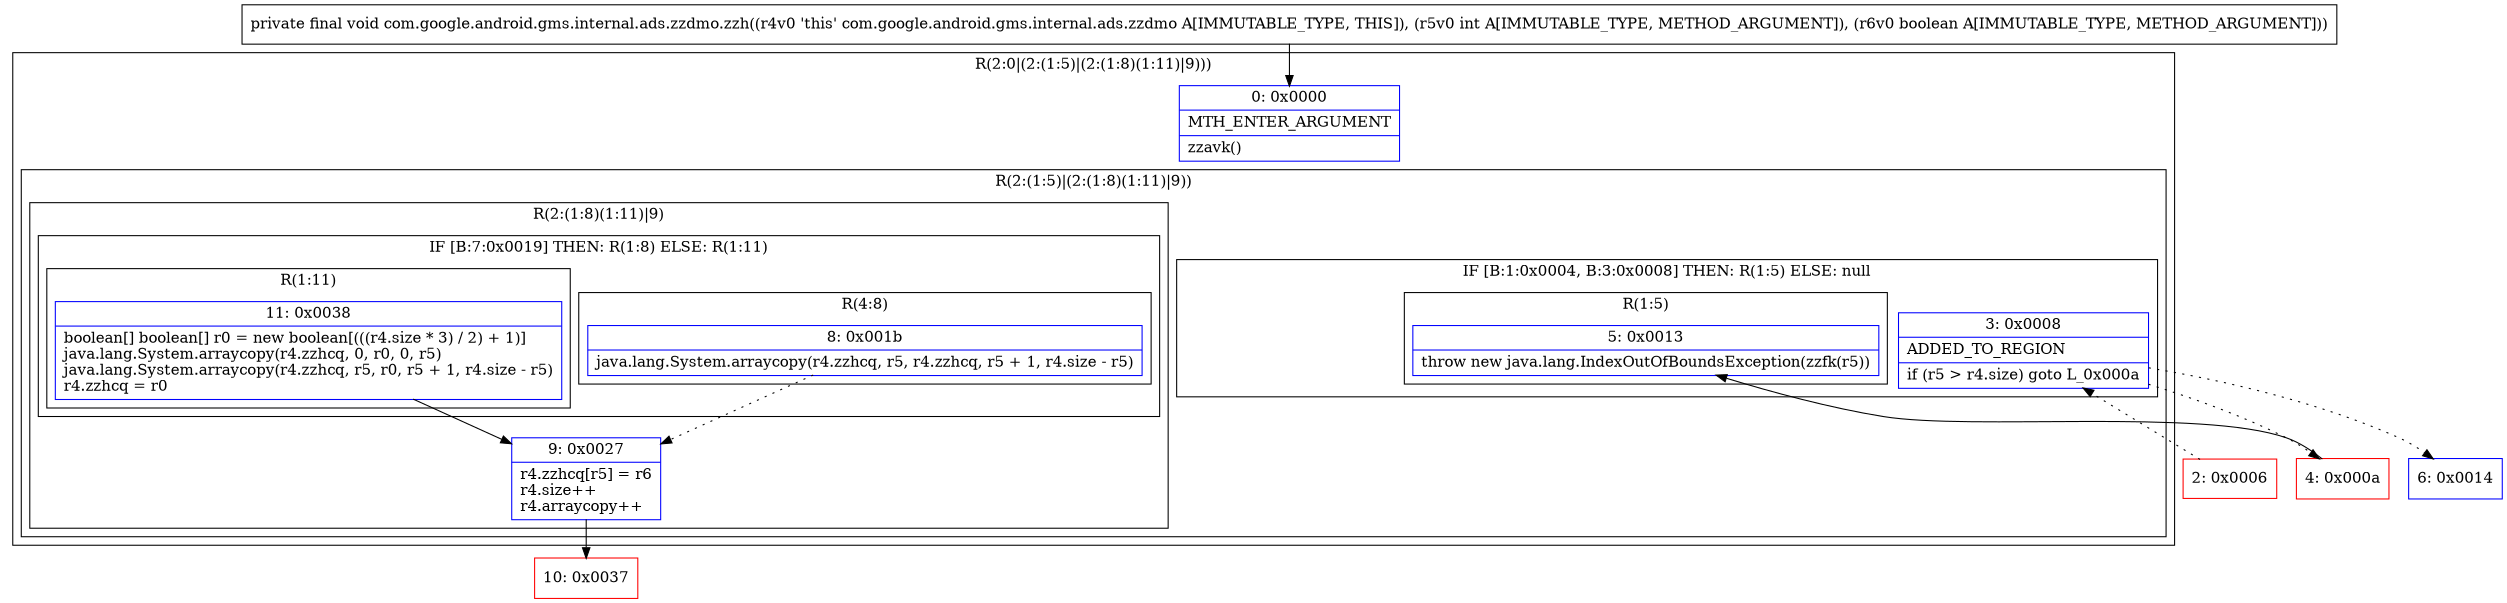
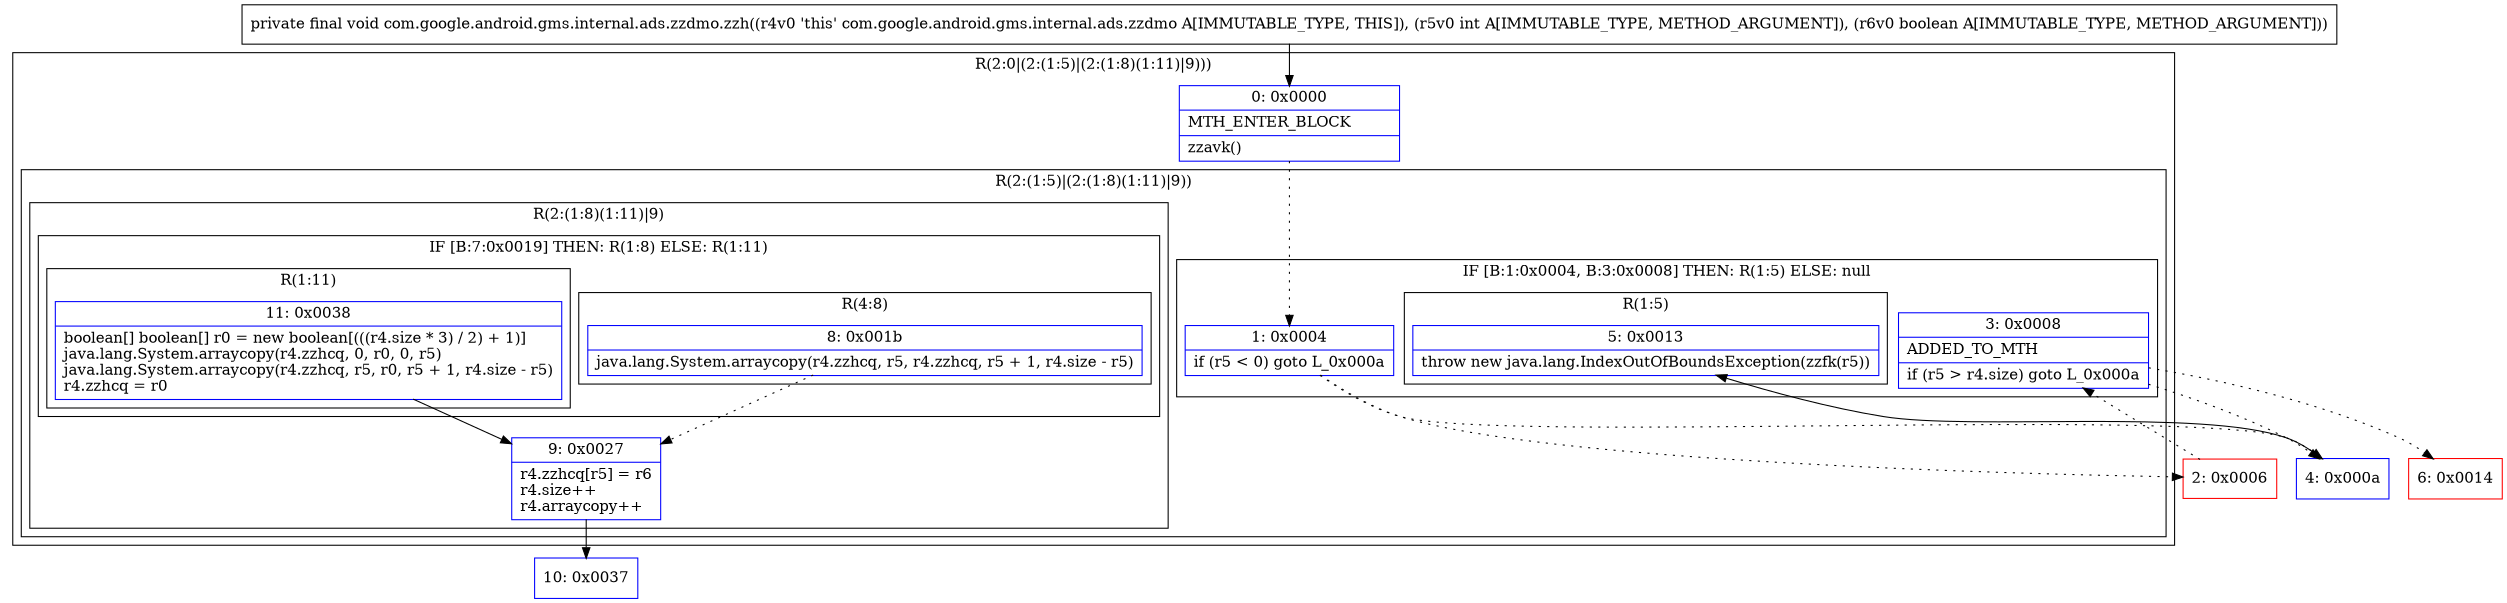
  digraph {
    fontname="DejaVu Serif"
    node [color=blue fontname="DejaVu Serif" shape=record]
    edge [fontname="DejaVu Serif" style=dotted]
    n1 [label="{5\:\ 0x0013|throw new java.lang.IndexOutOfBoundsException(zzfk(r5))\l}"]
-   n3 [label="{3\:\ 0x0008|ADDED_TO_REGION\l|if (r5 \> r4.size) goto L_0x000a\l}"]
+   n2 [label="{1\:\ 0x0004|if (r5 \< 0) goto L_0x000a\l}"]
+   n3 [label="{3\:\ 0x0008|ADDED_TO_MTH\l|if (r5 \> r4.size) goto L_0x000a\l}"]
    n4 [label="{8\:\ 0x001b|java.lang.System.arraycopy(r4.zzhcq, r5, r4.zzhcq, r5 + 1, r4.size \- r5)\l}"]
    n5 [label="{11\:\ 0x0038|boolean[] boolean[] r0 = new boolean[(((r4.size * 3) \/ 2) + 1)]\ljava.lang.System.arraycopy(r4.zzhcq, 0, r0, 0, r5)\ljava.lang.System.arraycopy(r4.zzhcq, r5, r0, r5 + 1, r4.size \- r5)\lr4.zzhcq = r0\l}"]
    n6 [label="{9\:\ 0x0027|r4.zzhcq[r5] = r6\lr4.size++\lr4.arraycopy++\l}"]
-   n7 [label="{0\:\ 0x0000|MTH_ENTER_ARGUMENT\l|zzavk()\l}"]
+   n7 [label="{0\:\ 0x0000|MTH_ENTER_BLOCK\l|zzavk()\l}"]
    n8 [color=red label="{2\:\ 0x0006}"]
-   n9 [color=red label="{4\:\ 0x000a}"]
-   n10 [label="{6\:\ 0x0014}"]
-   n11 [color=red label="{10\:\ 0x0037}"]
+   n9 [label="{4\:\ 0x000a}"]
+   n10 [color=red label="{6\:\ 0x0014}"]
+   n11 [label="{10\:\ 0x0037}"]
    n12 [label="{private final void com.google.android.gms.internal.ads.zzdmo.zzh((r4v0 'this' com.google.android.gms.internal.ads.zzdmo A[IMMUTABLE_TYPE, THIS]), (r5v0 int A[IMMUTABLE_TYPE, METHOD_ARGUMENT]), (r6v0 boolean A[IMMUTABLE_TYPE, METHOD_ARGUMENT])) }" color=""]
    subgraph cluster_1 {
      label="R(2:0|(2:(1:5)|(2:(1:8)(1:11)|9)))"
      n7
      subgraph cluster_2 {
        label="R(2:(1:5)|(2:(1:8)(1:11)|9))"
        subgraph cluster_3 {
          label="IF [B:1:0x0004, B:3:0x0008] THEN: R(1:5) ELSE: null"
+         n2
          n3
          subgraph cluster_4 {
            label="R(1:5)"
            n1
          }
        }
        subgraph cluster_5 {
          label="R(2:(1:8)(1:11)|9)"
          n6
          subgraph cluster_6 {
            label="IF [B:7:0x0019] THEN: R(1:8) ELSE: R(1:11)"
            subgraph cluster_7 {
              label="R(4:8)"
              n4
            }
            subgraph cluster_8 {
              label="R(1:11)"
              n5
            }
          }
        }
      }
    }
+   n2 -> n8
+   n2 -> n9
    n3 -> n9
    n3 -> n10
    n4 -> n6
    n5 -> n6 [style=solid]
    n6 -> n11 [style=solid]
+   n7 -> n2
    n8 -> n3
    n9 -> n1 [style=solid]
    n12 -> n7 [style=solid]
  }
